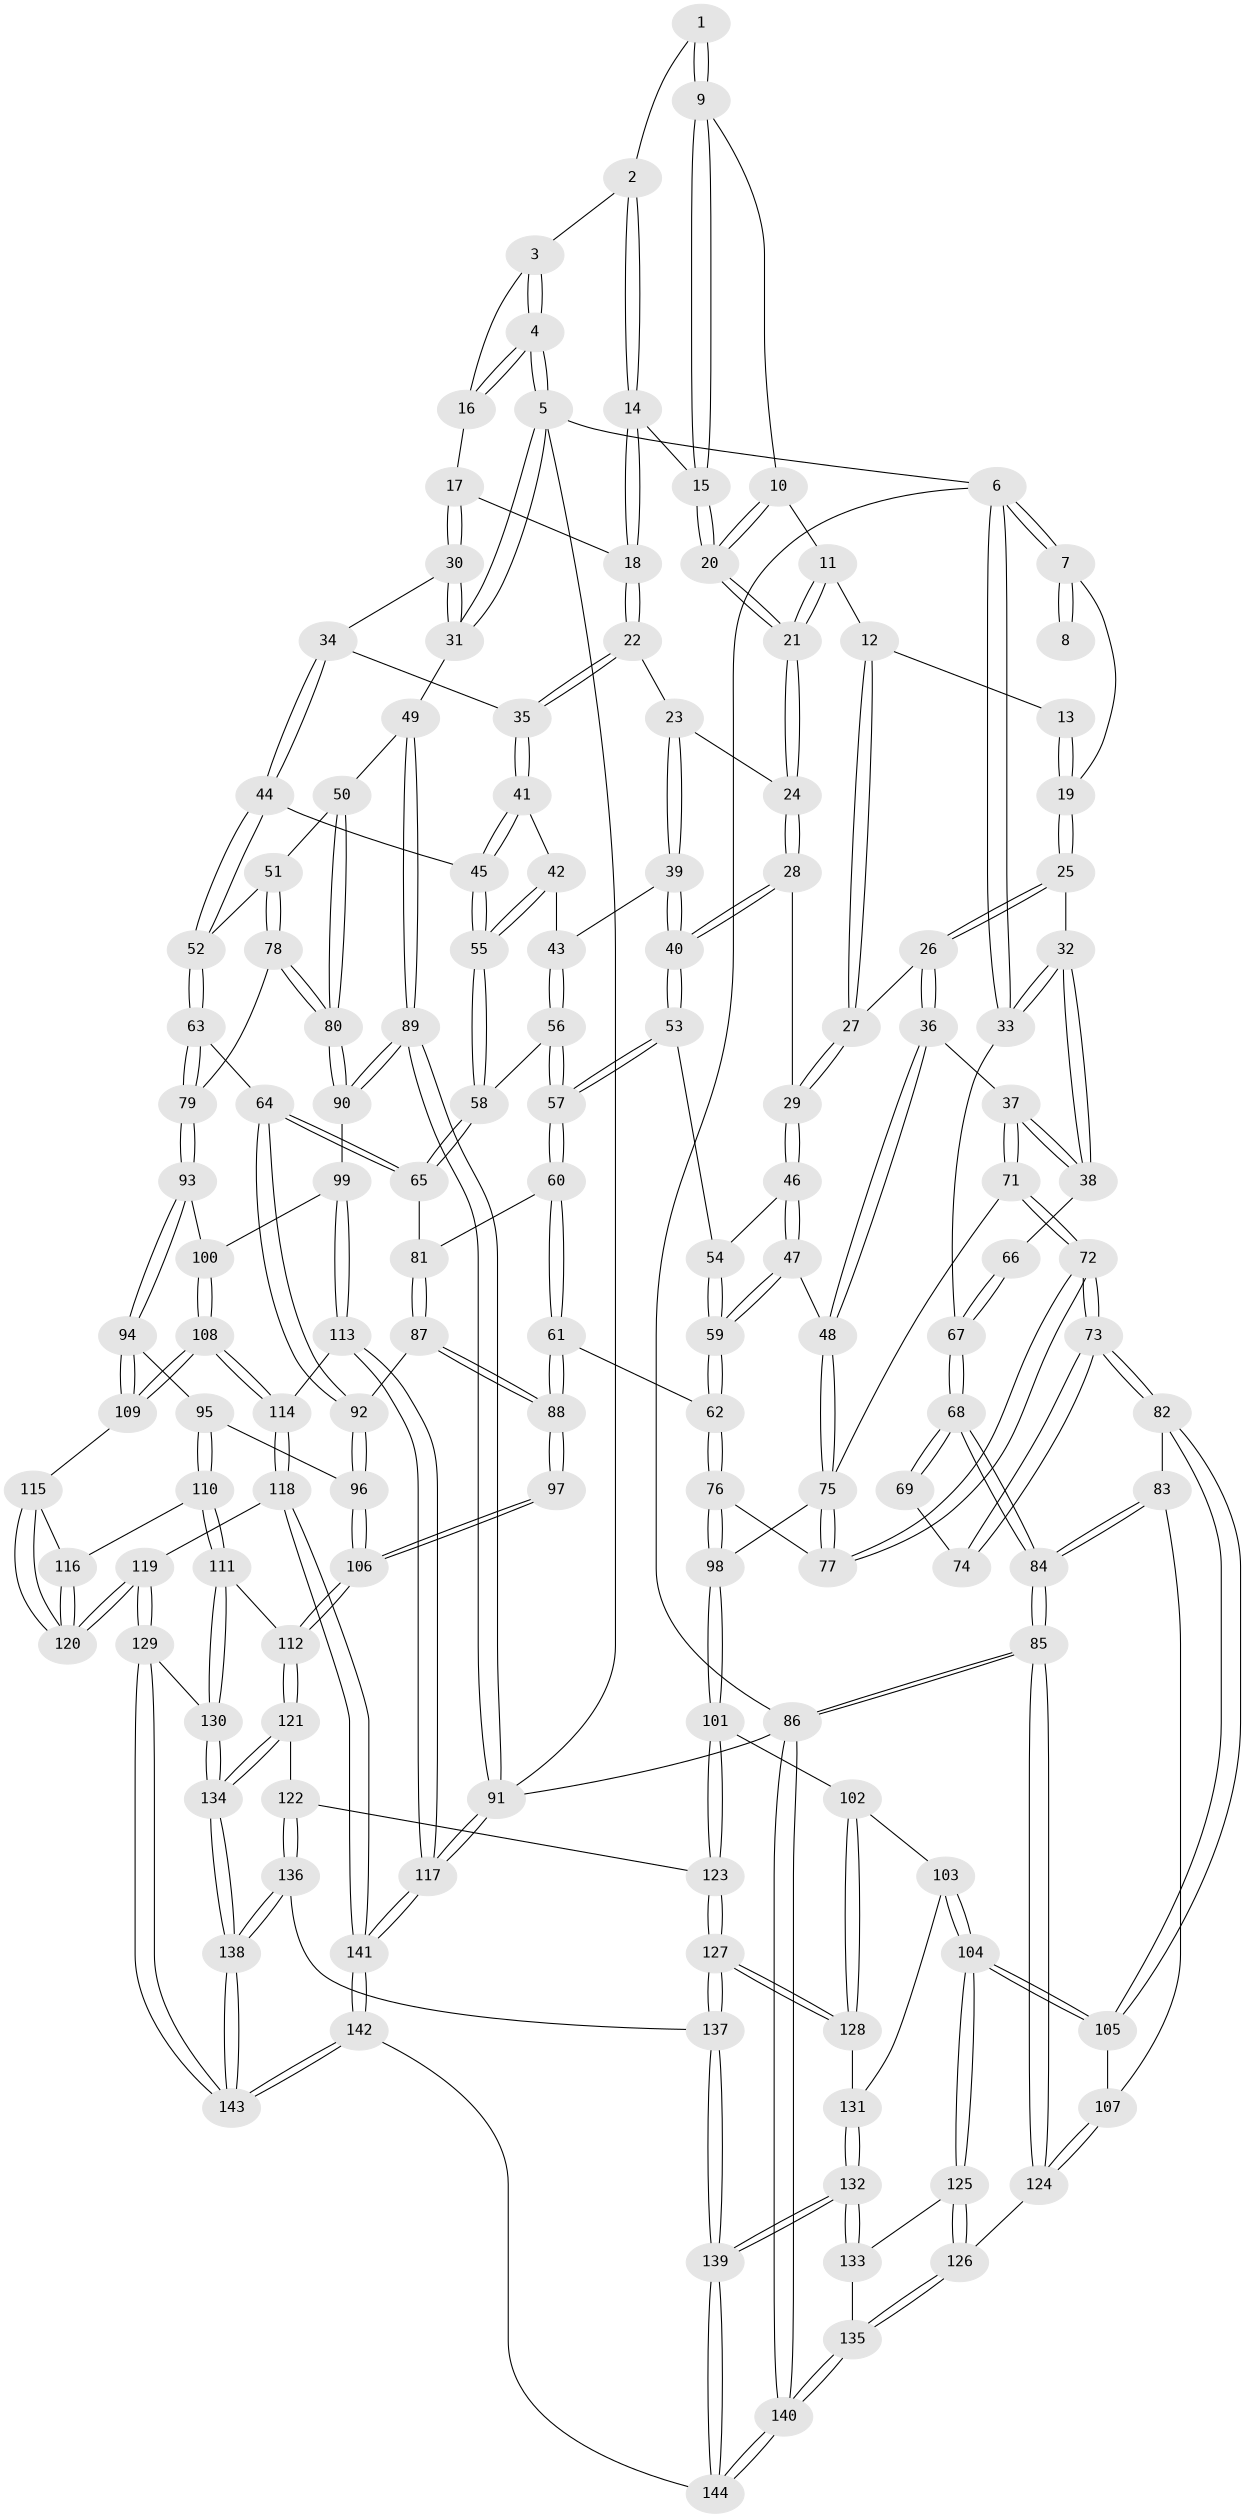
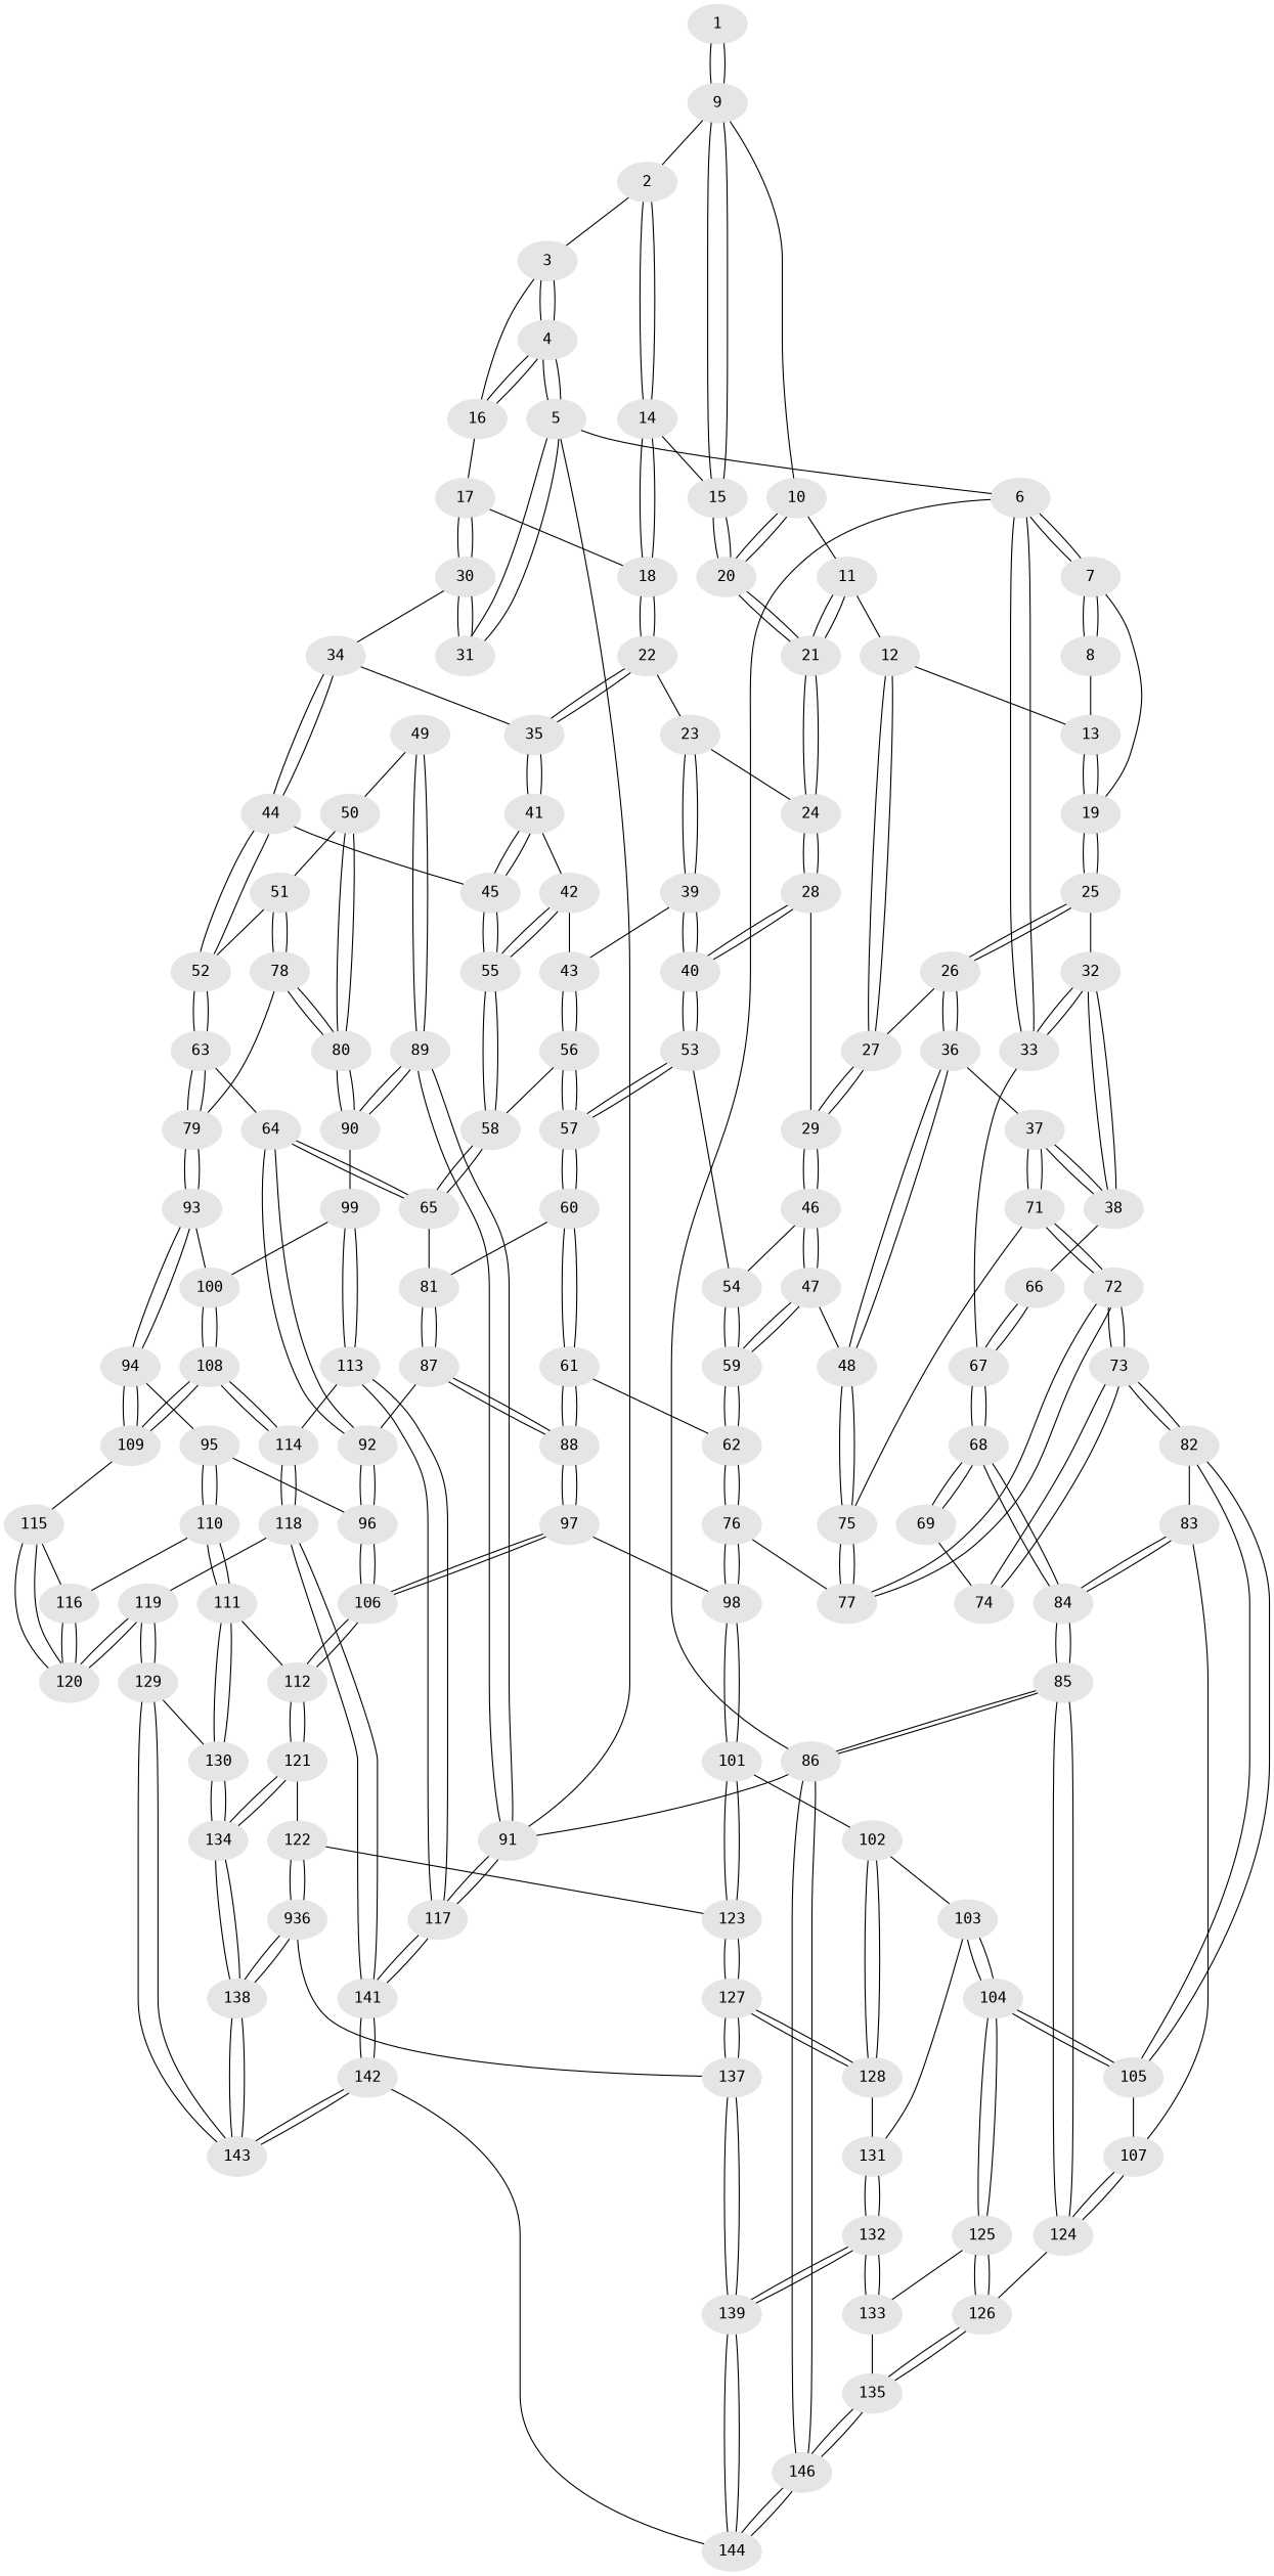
  graph {
    fontname="DejaVu Sans Mono"
    node [color=gray90 fontname="DejaVu Sans Mono" style=filled]
    edge [fontname="DejaVu Sans Mono"]
    1
    2
    9
    3
    14
    10
    15
    4
    16
    18
    5
    17
    6
    31
    91
    7
    33
    86
    49
    117
    8
    19
    67
-   140
+   140 [label=146]
    13
    25
    11
    20
    12
    21
    27
    24
    29
    22
    30
    34
    23
    35
    26
    32
    28
    39
    41
    40
    43
    36
    38
    37
    48
    46
    53
    47
    54
    44
    50
    89
    66
    68
    45
    52
    42
    71
    75
    72
    56
    57
    55
    58
    63
    59
    62
    77
    51
    80
    90
    78
    79
    64
    60
    65
    61
    81
    76
    88
    87
    97
    98
    92
    93
    96
    69
    84
    74
    85
    73
    82
    83
    105
    101
    94
    100
    99
    107
    124
    126
    144
    106
    113
    141
    95
    109
    108
    110
    115
    111
    116
    112
    102
    123
    114
    103
    128
    127
    104
    131
    125
    132
    133
    121
    118
    120
    130
    134
    122
    119
    142
    129
    143
-   136
+   136 [label=936]
    138
    137
    135
    139
-   1 -- 2
+   9 -- 2
    1 -- 9
    1 -- 9
    2 -- 3
    2 -- 14
    2 -- 14
    9 -- 10
    9 -- 15
    9 -- 15
    3 -- 4
    3 -- 4
    3 -- 16
    14 -- 15
    14 -- 18
    14 -- 18
    10 -- 11
    10 -- 20
    10 -- 20
    15 -- 20
    15 -- 20
    4 -- 16
    4 -- 16
    4 -- 5
    4 -- 5
    16 -- 17
    18 -- 22
    18 -- 22
    5 -- 6
    5 -- 31
    5 -- 31
    5 -- 91
    17 -- 18
    17 -- 30
    17 -- 30
    6 -- 7
    6 -- 7
    6 -- 33
    6 -- 33
    6 -- 86
-   31 -- 49
    91 -- 117
    91 -- 117
    7 -- 8
    7 -- 8
    7 -- 19
    33 -- 67
    86 -- 91
    86 -- 140
    86 -- 140
    49 -- 50
    49 -- 89
    49 -- 89
    117 -- 141
    117 -- 141
+   8 -- 13
    19 -- 25
    19 -- 25
    67 -- 68
    67 -- 68
    140 -- 144
    140 -- 144
    13 -- 19
    13 -- 19
    25 -- 26
    25 -- 26
    25 -- 32
    11 -- 12
    11 -- 21
    11 -- 21
    20 -- 21
    20 -- 21
    12 -- 13
    12 -- 27
    12 -- 27
    21 -- 24
    21 -- 24
    27 -- 29
    27 -- 29
    24 -- 28
    24 -- 28
    29 -- 46
    29 -- 46
    22 -- 23
    22 -- 35
    22 -- 35
    30 -- 31
    30 -- 31
    30 -- 34
    34 -- 35
    34 -- 44
    34 -- 44
    23 -- 24
    23 -- 39
    23 -- 39
    35 -- 41
    35 -- 41
    26 -- 27
    26 -- 36
    26 -- 36
    32 -- 33
    32 -- 33
    32 -- 38
    32 -- 38
    28 -- 29
    28 -- 40
    28 -- 40
    39 -- 40
    39 -- 40
    39 -- 43
    41 -- 45
    41 -- 45
    41 -- 42
    40 -- 53
    40 -- 53
    43 -- 56
    43 -- 56
    36 -- 37
    36 -- 48
    36 -- 48
    38 -- 66
    37 -- 38
    37 -- 38
    37 -- 71
    37 -- 71
    48 -- 75
    48 -- 75
    46 -- 47
    46 -- 47
    46 -- 54
    53 -- 54
    53 -- 57
    53 -- 57
    47 -- 48
    47 -- 59
    47 -- 59
    54 -- 59
    54 -- 59
    44 -- 45
    44 -- 52
    44 -- 52
    50 -- 51
    50 -- 80
    50 -- 80
    89 -- 91
    89 -- 91
    89 -- 90
    89 -- 90
    66 -- 67
    66 -- 67
    68 -- 69
    68 -- 69
    68 -- 84
    68 -- 84
    45 -- 55
    45 -- 55
    52 -- 63
    52 -- 63
    42 -- 43
    42 -- 55
    42 -- 55
    71 -- 75
    71 -- 72
    71 -- 72
    75 -- 77
    75 -- 77
    72 -- 77
    72 -- 77
    72 -- 73
    72 -- 73
    56 -- 57
    56 -- 57
    56 -- 58
    57 -- 60
    57 -- 60
    55 -- 58
    55 -- 58
    58 -- 65
    58 -- 65
    63 -- 79
    63 -- 79
    63 -- 64
    59 -- 62
    59 -- 62
    62 -- 76
    62 -- 76
    51 -- 52
    51 -- 78
    51 -- 78
    80 -- 90
    80 -- 90
    90 -- 99
    78 -- 80
    78 -- 80
    78 -- 79
    79 -- 93
    79 -- 93
    64 -- 65
    64 -- 65
    64 -- 92
    64 -- 92
    60 -- 61
    60 -- 61
    60 -- 81
    65 -- 81
    61 -- 62
    61 -- 88
    61 -- 88
    81 -- 87
    81 -- 87
    76 -- 77
    76 -- 98
    76 -- 98
    88 -- 97
    88 -- 97
    87 -- 88
    87 -- 88
    87 -- 92
-   75 -- 98
+   97 -- 98
    97 -- 106
    97 -- 106
    98 -- 101
    98 -- 101
    92 -- 96
    92 -- 96
    93 -- 94
    93 -- 94
    93 -- 100
    96 -- 106
    96 -- 106
    69 -- 74
    84 -- 85
    84 -- 85
    85 -- 86
    85 -- 86
    85 -- 124
    85 -- 124
    73 -- 74
    73 -- 74
    73 -- 82
    73 -- 82
    82 -- 83
    82 -- 105
    82 -- 105
    83 -- 84
    83 -- 84
    83 -- 107
    105 -- 107
    101 -- 102
    101 -- 123
    101 -- 123
    94 -- 95
    94 -- 109
    94 -- 109
    100 -- 108
    100 -- 108
    99 -- 100
    99 -- 113
    99 -- 113
    107 -- 124
    107 -- 124
    124 -- 126
    126 -- 135
    126 -- 135
    106 -- 112
    106 -- 112
    113 -- 117
    113 -- 117
    113 -- 114
    141 -- 142
    141 -- 142
    95 -- 96
    95 -- 110
    95 -- 110
    109 -- 115
    108 -- 109
    108 -- 109
    108 -- 114
    108 -- 114
    110 -- 111
    110 -- 111
    110 -- 116
    115 -- 116
    115 -- 120
    115 -- 120
    111 -- 112
    111 -- 130
    111 -- 130
    116 -- 120
    116 -- 120
    112 -- 121
    112 -- 121
    102 -- 103
    102 -- 128
    102 -- 128
    123 -- 127
    123 -- 127
    114 -- 118
    114 -- 118
    103 -- 104
    103 -- 104
    103 -- 131
    128 -- 131
    127 -- 128
    127 -- 128
    127 -- 137
    127 -- 137
    104 -- 105
    104 -- 105
    104 -- 125
    104 -- 125
    131 -- 132
    131 -- 132
    125 -- 126
    125 -- 126
    125 -- 133
    132 -- 133
    132 -- 133
    132 -- 139
    132 -- 139
    133 -- 135
    121 -- 134
    121 -- 134
    121 -- 122
    118 -- 141
    118 -- 141
    118 -- 119
    130 -- 134
    130 -- 134
    134 -- 138
    134 -- 138
    122 -- 123
    122 -- 136
    122 -- 136
    119 -- 120
    119 -- 120
    119 -- 129
    119 -- 129
    142 -- 144
    142 -- 143
    142 -- 143
    129 -- 130
    129 -- 143
    129 -- 143
    136 -- 138
    136 -- 138
    136 -- 137
    138 -- 143
    138 -- 143
    137 -- 139
    137 -- 139
    135 -- 140
    135 -- 140
    139 -- 144
    139 -- 144
  }
